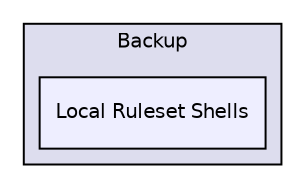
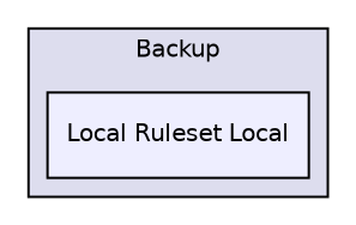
  digraph {
    compound=true
-   n1 [fillcolor="#eeeeff" fontname=Helvetica fontsize=10 label="Local Ruleset Shells" pencolor=black shape=box style=filled]
+   n1 [fillcolor="#eeeeff" fontname=Helvetica fontsize=10 label="Local Ruleset Local" pencolor=black shape=box style=filled]
    subgraph cluster_1 {
      bgcolor="#ddddee"
      fontname=Helvetica
      fontsize=10
      label=Backup
      pencolor=black
      n1
    }
  }
